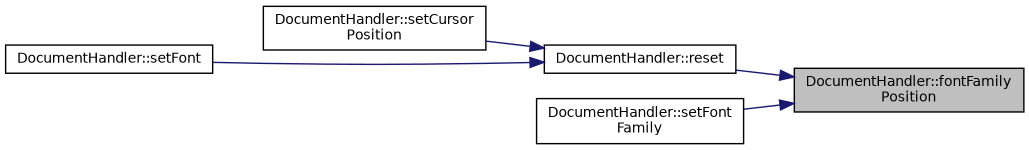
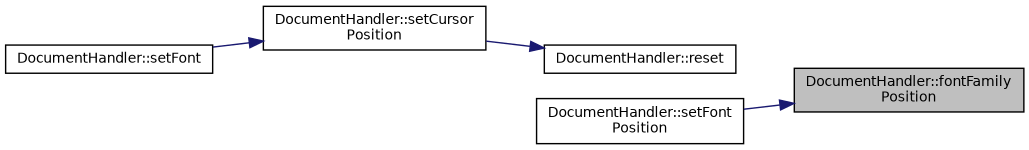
  digraph {
    rankdir=RL
    node [color=black fillcolor=white fontname=Helvetica fontsize=10 shape=record style=filled]
    edge [color=midnightblue dir=back fontname=Helvetica fontsize=10 labelfontname=Helvetica labelfontsize=10 style=solid]
    n1 [fillcolor=grey75 fontcolor=black height=0.2 label="DocumentHandler::fontFamily\lPosition" width=0.4]
    n2 [height=0.2 label="DocumentHandler::reset" width=0.4]
-   n3 [height=0.2 label="DocumentHandler::setFont\lFamily" width=0.4]
+   n3 [height=0.2 label="DocumentHandler::setFont\lPosition" width=0.4]
    n4 [height=0.2 label="DocumentHandler::setCursor\lPosition" width=0.4]
    n5 [height=0.2 label="DocumentHandler::setFont" width=0.4]
-   n1 -> n2
    n1 -> n3
    n2 -> n4
-   n2 -> n5
+   n4 -> n5
  }
